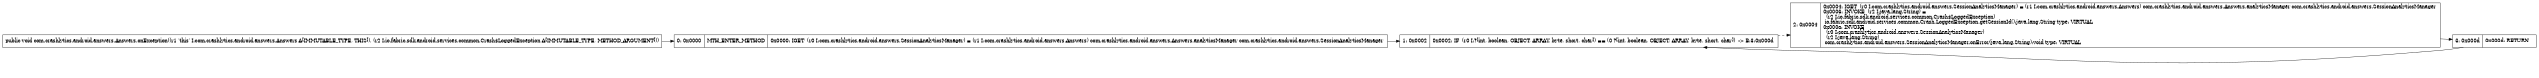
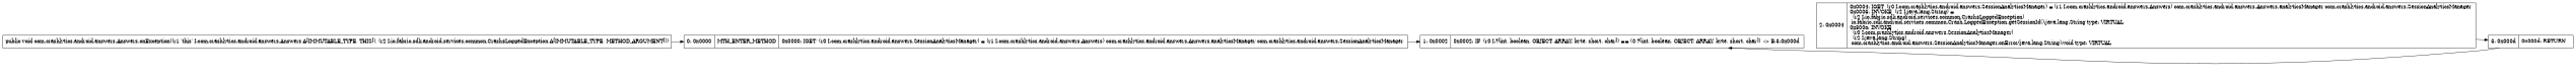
  digraph {
    rankdir=LR
    node [shape=record]
    n1 [label="{0\:\ 0x0000|MTH_ENTER_METHOD\l|0x0000: IGET  (r0 I:com.crashlytics.android.answers.SessionAnalyticsManager) = (r1 I:com.crashlytics.android.answers.Answers) com.crashlytics.android.answers.Answers.analyticsManager com.crashlytics.android.answers.SessionAnalyticsManager \l}"]
    n2 [label="{1\:\ 0x0002|0x0002: IF  (r0 I:?[int, boolean, OBJECT, ARRAY, byte, short, char]) == (0 ?[int, boolean, OBJECT, ARRAY, byte, short, char])  \-\> B:3:0x000d \l}"]
-   n3 [label="{2\:\ 0x0004|0x0004: IGET  (r0 I:com.crashlytics.android.answers.SessionAnalyticsManager) = (r1 I:com.crashlytics.android.answers.Answers) com.crashlytics.android.answers.Answers.analyticsManager com.crashlytics.android.answers.SessionAnalyticsManager \l0x0006: INVOKE  (r2 I:java.lang.String) = \l  (r2 I:io.fabric.sdk.android.services.common.Crash$LoggedException)\l io.fabric.sdk.android.services.common.Crash.LoggedException.getSessionId():java.lang.String type: VIRTUAL \l0x000a: INVOKE  \l  (r0 I:com.crashlytics.android.answers.SessionAnalyticsManager)\l  (r2 I:java.lang.String)\l com.crashlytics.android.answers.SessionAnalyticsManager.onError(java.lang.String):void type: VIRTUAL \l}"]
+   n3 [label="{2\:\ 0x0004|0x0004: IGET  (r0 I:com.crashlytics.android.answers.SessionAnalyticsManager) = (r1 I:com.crashlytics.android.answers.Answers) com.crashlytics.android.answers.Answers.analyticsManager com.crashlytics.android.answers.SessionAnalyticsManager \l0x0006: INVOKE  (r2 I:java.lang.String) = \l  (r2 I:io.fabric.sdk.android.services.common.Crash$LoggedException)\l io.fabric.sdk.android.services.common.Crash.LoggedException.getSessionId():java.lang.String type: VIRTUAL \l0x800a: INVOKE  \l  (r0 I:com.crashlytics.android.answers.SessionAnalyticsManager)\l  (r2 I:java.lang.String)\l com.crashlytics.android.answers.SessionAnalyticsManager.onError(java.lang.String):void type: VIRTUAL \l}"]
    n4 [label="{3\:\ 0x000d|0x000d: RETURN   \l}"]
    n5 [label="{public void com.crashlytics.android.answers.Answers.onException((r1 'this' I:com.crashlytics.android.answers.Answers A[IMMUTABLE_TYPE, THIS]), (r2 I:io.fabric.sdk.android.services.common.Crash$LoggedException A[IMMUTABLE_TYPE, METHOD_ARGUMENT])) }"]
    n1 -> n2
-   n2 -> n3 [style=dashed]
    n3 -> n4
    n4 -> n2
    n5 -> n1
  }
